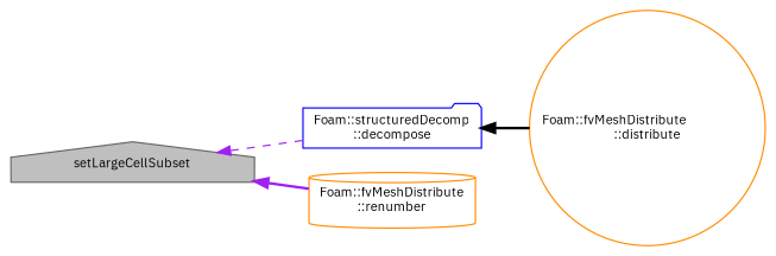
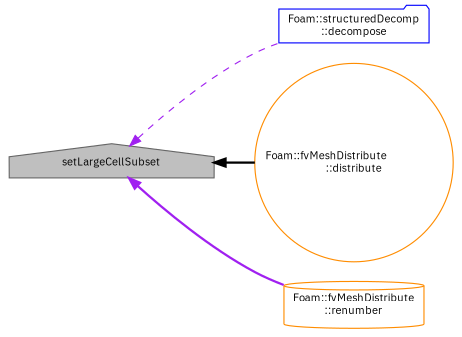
  digraph {
    fontname="IBM Plex Sans"
    rankdir=LR
    node [color=darkorange fontname="IBM Plex Sans" fontsize=10]
    edge [color=purple dir=back fontname="IBM Plex Sans" fontsize=10 labelfontname=Helvetica labelfontsize=10 style=bold]
    n1 [color=gray40 fillcolor=grey75 fontcolor=black height=0.2 label=setLargeCellSubset shape=house style=filled width=0.4]
    n2 [color=blue height=0.2 label="Foam::structuredDecomp\l::decompose" shape=folder width=0.4]
    n3 [height=0.2 label="Foam::fvMeshDistribute\l::distribute" shape=circle width=0.4]
    n4 [height=0.2 label="Foam::fvMeshDistribute\l::renumber" shape=cylinder width=0.4]
    n1 -> n2 [style=dashed]
-   n2 -> n3 [color=black]
+   n1 -> n3 [color=black]
    n1 -> n4
  }
